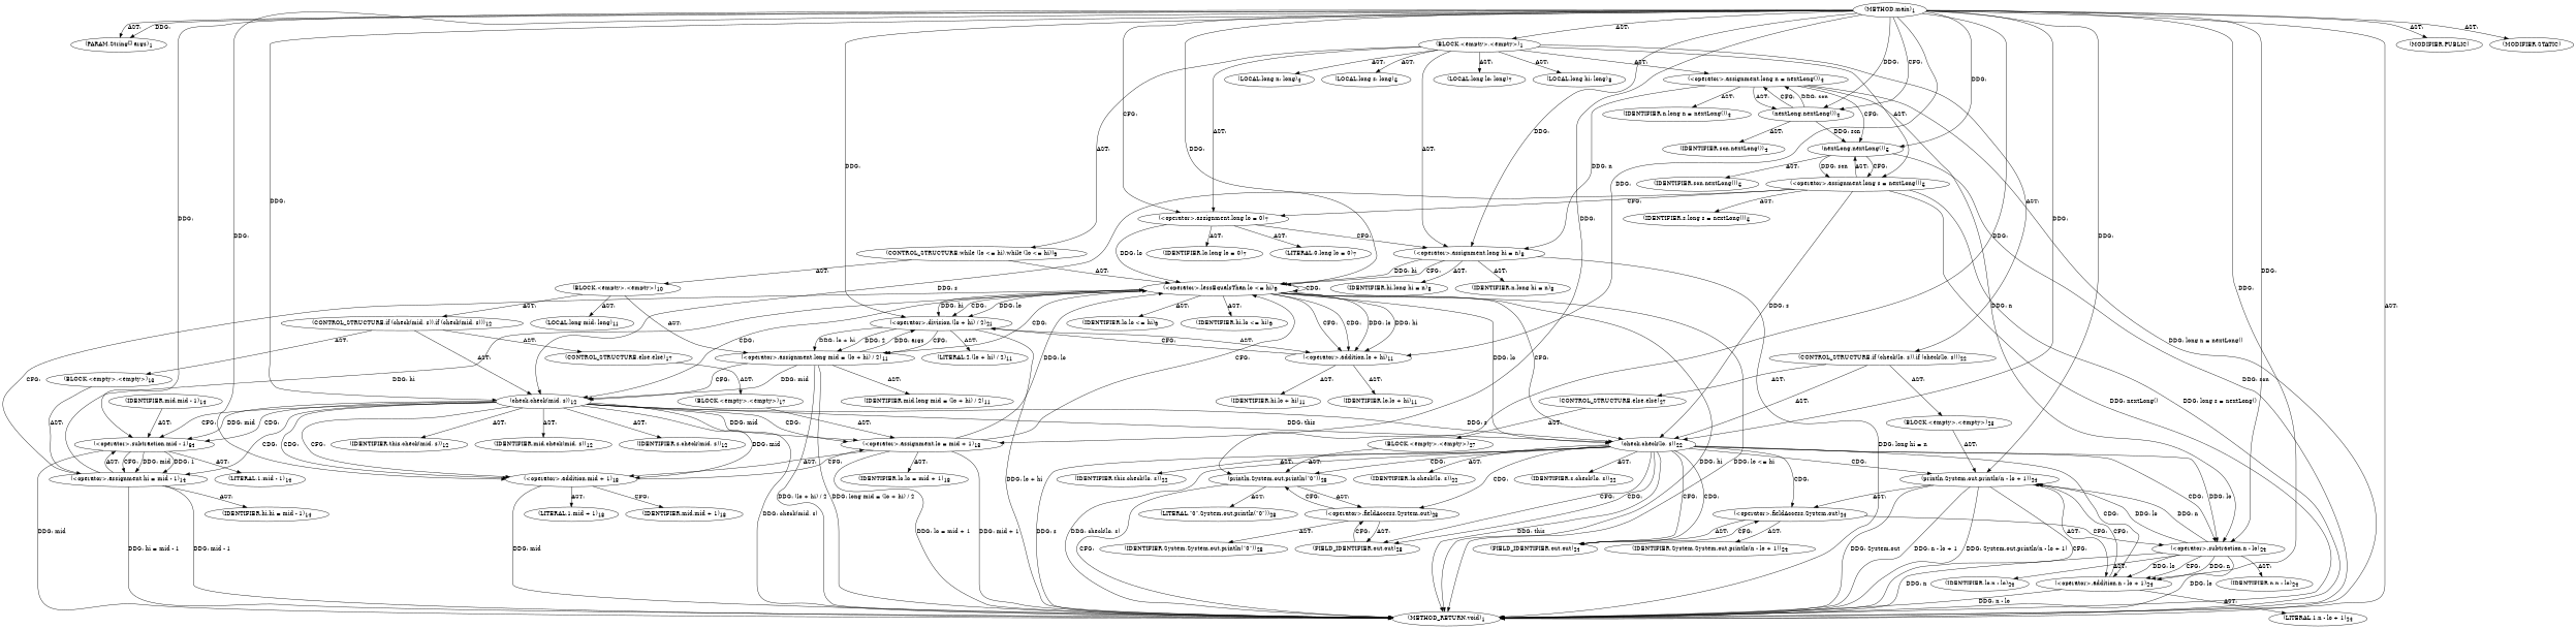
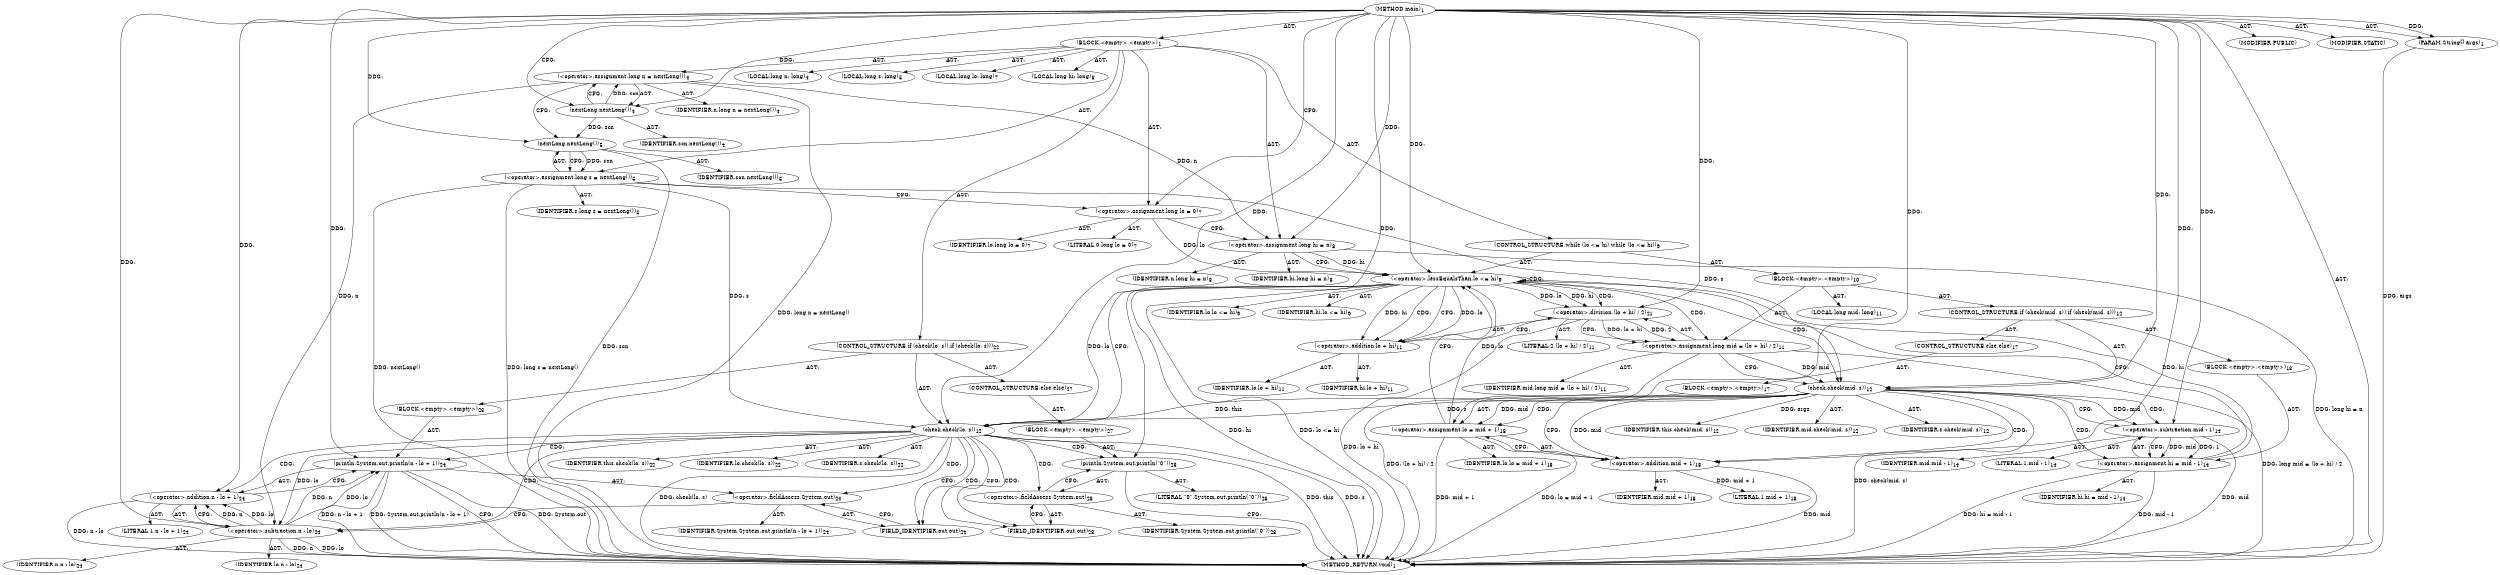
  digraph {
    n1 [label=<(METHOD,main)<SUB>1</SUB>>]
    n2 [label=<(PARAM,String[] args)<SUB>1</SUB>>]
    n3 [label=<(BLOCK,&lt;empty&gt;,&lt;empty&gt;)<SUB>1</SUB>>]
    n4 [label=<(nextLong,nextLong())<SUB>4</SUB>>]
    n5 [label=<(nextLong,nextLong())<SUB>5</SUB>>]
    n6 [label=<(&lt;operator&gt;.assignment,long lo = 0)<SUB>7</SUB>>]
    n7 [label=<(&lt;operator&gt;.assignment,long hi = n)<SUB>8</SUB>>]
    n8 [label=<(&lt;operator&gt;.lessEqualsThan,lo &lt;= hi)<SUB>9</SUB>>]
    n9 [label=<(&lt;operator&gt;.division,(lo + hi) / 2)<SUB>21</SUB>>]
    n10 [label=<(&lt;operator&gt;.addition,lo + hi)<SUB>11</SUB>>]
    n11 [label=<(check,check(mid, s))<SUB>12</SUB>>]
-   n12 [label=<(&lt;operator&gt;.subtraction,mid - 1)<SUB>64</SUB>>]
+   n12 [label=<(&lt;operator&gt;.subtraction,mid - 1)<SUB>14</SUB>>]
    n13 [label=<(&lt;operator&gt;.assignment,lo = mid + 1)<SUB>18</SUB>>]
    n14 [label=<(&lt;operator&gt;.addition,mid + 1)<SUB>18</SUB>>]
-   n15 [label=<(check,check(lo, s))<SUB>22</SUB>>]
+   n15 [label=<(check,check(lo, s))<SUB>12</SUB>>]
    n16 [label=<(println,System.out.println(n - lo + 1))<SUB>24</SUB>>]
    n17 [label=<(&lt;operator&gt;.addition,n - lo + 1)<SUB>24</SUB>>]
    n18 [label=<(&lt;operator&gt;.subtraction,n - lo)<SUB>24</SUB>>]
    n19 [label=<(println,System.out.println(&quot;0&quot;))<SUB>28</SUB>>]
    n20 [label=<(MODIFIER,PUBLIC)>]
    n21 [label=<(MODIFIER,STATIC)>]
    n22 [label=<(METHOD_RETURN,void)<SUB>1</SUB>>]
    n23 [label=<(LOCAL,long n: long)<SUB>4</SUB>>]
    n24 [label=<(&lt;operator&gt;.assignment,long n = nextLong())<SUB>4</SUB>>]
    n25 [label=<(LOCAL,long s: long)<SUB>5</SUB>>]
    n26 [label=<(&lt;operator&gt;.assignment,long s = nextLong())<SUB>5</SUB>>]
    n27 [label=<(LOCAL,long lo: long)<SUB>7</SUB>>]
    n28 [label=<(LOCAL,long hi: long)<SUB>8</SUB>>]
    n29 [label=<(CONTROL_STRUCTURE,while (lo &lt;= hi),while (lo &lt;= hi))<SUB>9</SUB>>]
    n30 [label=<(CONTROL_STRUCTURE,if (check(lo, s)),if (check(lo, s)))<SUB>22</SUB>>]
    n31 [label=<(IDENTIFIER,scn,nextLong())<SUB>4</SUB>>]
    n32 [label=<(IDENTIFIER,scn,nextLong())<SUB>5</SUB>>]
    n33 [label=<(IDENTIFIER,lo,long lo = 0)<SUB>7</SUB>>]
    n34 [label=<(LITERAL,0,long lo = 0)<SUB>7</SUB>>]
    n35 [label=<(IDENTIFIER,hi,long hi = n)<SUB>8</SUB>>]
    n36 [label=<(IDENTIFIER,n,long hi = n)<SUB>8</SUB>>]
    n37 [label=<(IDENTIFIER,lo,lo &lt;= hi)<SUB>9</SUB>>]
    n38 [label=<(IDENTIFIER,hi,lo &lt;= hi)<SUB>9</SUB>>]
    n39 [label=<(&lt;operator&gt;.assignment,long mid = (lo + hi) / 2)<SUB>11</SUB>>]
    n40 [label=<(LITERAL,2,(lo + hi) / 2)<SUB>11</SUB>>]
    n41 [label=<(IDENTIFIER,lo,lo + hi)<SUB>11</SUB>>]
    n42 [label=<(IDENTIFIER,hi,lo + hi)<SUB>11</SUB>>]
    n43 [label=<(IDENTIFIER,this,check(mid, s))<SUB>12</SUB>>]
    n44 [label=<(IDENTIFIER,mid,check(mid, s))<SUB>12</SUB>>]
    n45 [label=<(IDENTIFIER,s,check(mid, s))<SUB>12</SUB>>]
    n46 [label=<(&lt;operator&gt;.assignment,hi = mid - 1)<SUB>14</SUB>>]
    n47 [label=<(IDENTIFIER,mid,mid - 1)<SUB>14</SUB>>]
    n48 [label=<(LITERAL,1,mid - 1)<SUB>14</SUB>>]
    n49 [label=<(IDENTIFIER,lo,lo = mid + 1)<SUB>18</SUB>>]
    n50 [label=<(IDENTIFIER,mid,mid + 1)<SUB>18</SUB>>]
    n51 [label=<(LITERAL,1,mid + 1)<SUB>18</SUB>>]
    n52 [label=<(IDENTIFIER,this,check(lo, s))<SUB>22</SUB>>]
    n53 [label=<(IDENTIFIER,lo,check(lo, s))<SUB>22</SUB>>]
    n54 [label=<(IDENTIFIER,s,check(lo, s))<SUB>22</SUB>>]
    n55 [label=<(&lt;operator&gt;.fieldAccess,System.out)<SUB>24</SUB>>]
    n56 [label=<(FIELD_IDENTIFIER,out,out)<SUB>24</SUB>>]
    n57 [label=<(&lt;operator&gt;.fieldAccess,System.out)<SUB>28</SUB>>]
    n58 [label=<(FIELD_IDENTIFIER,out,out)<SUB>28</SUB>>]
    n59 [label=<(LITERAL,1,n - lo + 1)<SUB>24</SUB>>]
    n60 [label=<(IDENTIFIER,n,n - lo)<SUB>24</SUB>>]
    n61 [label=<(IDENTIFIER,lo,n - lo)<SUB>24</SUB>>]
    n62 [label=<(LITERAL,&quot;0&quot;,System.out.println(&quot;0&quot;))<SUB>28</SUB>>]
    n63 [label=<(IDENTIFIER,n,long n = nextLong())<SUB>4</SUB>>]
    n64 [label=<(IDENTIFIER,s,long s = nextLong())<SUB>5</SUB>>]
    n65 [label=<(BLOCK,&lt;empty&gt;,&lt;empty&gt;)<SUB>10</SUB>>]
    n66 [label=<(BLOCK,&lt;empty&gt;,&lt;empty&gt;)<SUB>23</SUB>>]
    n67 [label=<(CONTROL_STRUCTURE,else,else)<SUB>27</SUB>>]
    n68 [label=<(LOCAL,long mid: long)<SUB>11</SUB>>]
    n69 [label=<(CONTROL_STRUCTURE,if (check(mid, s)),if (check(mid, s)))<SUB>12</SUB>>]
    n70 [label=<(IDENTIFIER,mid,long mid = (lo + hi) / 2)<SUB>11</SUB>>]
    n71 [label=<(BLOCK,&lt;empty&gt;,&lt;empty&gt;)<SUB>13</SUB>>]
    n72 [label=<(CONTROL_STRUCTURE,else,else)<SUB>17</SUB>>]
    n73 [label=<(BLOCK,&lt;empty&gt;,&lt;empty&gt;)<SUB>17</SUB>>]
    n74 [label=<(IDENTIFIER,hi,hi = mid - 1)<SUB>14</SUB>>]
    n75 [label=<(BLOCK,&lt;empty&gt;,&lt;empty&gt;)<SUB>27</SUB>>]
    n76 [label=<(IDENTIFIER,System,System.out.println(n - lo + 1))<SUB>24</SUB>>]
    n77 [label=<(IDENTIFIER,System,System.out.println(&quot;0&quot;))<SUB>28</SUB>>]
    n1 -> n2 [label="AST: "]
    n1 -> n2 [label="DDG: "]
    n1 -> n3 [label="AST: "]
    n1 -> n4 [label="CFG: "]
    n1 -> n4 [label="DDG: "]
    n1 -> n5 [label="DDG: "]
    n1 -> n6 [label="CFG: "]
    n1 -> n7 [label="DDG: "]
    n1 -> n8 [label="DDG: "]
    n1 -> n9 [label="DDG: "]
-   n1 -> n10 [label="DDG: "]
    n1 -> n11 [label="DDG: "]
    n1 -> n12 [label="DDG: "]
    n1 -> n13 [label="DDG: "]
    n1 -> n14 [label="DDG: "]
    n1 -> n15 [label="DDG: "]
    n1 -> n16 [label="DDG: "]
    n1 -> n17 [label="DDG: "]
    n1 -> n18 [label="DDG: "]
    n1 -> n19 [label="DDG: "]
    n1 -> n20 [label="AST: "]
    n1 -> n21 [label="AST: "]
    n1 -> n22 [label="AST: "]
+   n2 -> n22 [label="DDG: args"]
    n3 -> n6 [label="AST: "]
    n3 -> n7 [label="AST: "]
    n3 -> n23 [label="AST: "]
    n3 -> n24 [label="AST: "]
    n3 -> n25 [label="AST: "]
    n3 -> n26 [label="AST: "]
    n3 -> n27 [label="AST: "]
    n3 -> n28 [label="AST: "]
    n3 -> n29 [label="AST: "]
    n3 -> n30 [label="AST: "]
    n4 -> n5 [label="DDG: scn"]
    n4 -> n24 [label="CFG: "]
    n4 -> n24 [label="DDG: scn"]
    n4 -> n31 [label="AST: "]
    n5 -> n22 [label="DDG: scn"]
    n5 -> n26 [label="CFG: "]
    n5 -> n26 [label="DDG: scn"]
    n5 -> n32 [label="AST: "]
    n6 -> n7 [label="CFG: "]
    n6 -> n8 [label="DDG: lo"]
    n6 -> n33 [label="AST: "]
    n6 -> n34 [label="AST: "]
    n7 -> n8 [label="CFG: "]
    n7 -> n8 [label="DDG: hi"]
    n7 -> n22 [label="DDG: long hi = n"]
    n7 -> n35 [label="AST: "]
    n7 -> n36 [label="AST: "]
    n8 -> n8 [label="CDG: "]
    n8 -> n9 [label="DDG: lo"]
    n8 -> n9 [label="DDG: hi"]
    n8 -> n9 [label="CDG: "]
    n8 -> n10 [label="CFG: "]
    n8 -> n10 [label="DDG: lo"]
    n8 -> n10 [label="DDG: hi"]
    n8 -> n10 [label="CDG: "]
    n8 -> n11 [label="CDG: "]
    n8 -> n15 [label="CFG: "]
    n8 -> n15 [label="DDG: lo"]
    n8 -> n22 [label="DDG: hi"]
    n8 -> n22 [label="DDG: lo &lt;= hi"]
    n8 -> n37 [label="AST: "]
    n8 -> n38 [label="AST: "]
    n8 -> n39 [label="CDG: "]
    n9 -> n10 [label="AST: "]
    n9 -> n22 [label="DDG: lo + hi"]
    n9 -> n39 [label="CFG: "]
    n9 -> n39 [label="DDG: lo + hi"]
    n9 -> n39 [label="DDG: 2"]
    n9 -> n40 [label="AST: "]
    n10 -> n9 [label="CFG: "]
    n10 -> n41 [label="AST: "]
    n10 -> n42 [label="AST: "]
    n11 -> n12 [label="CFG: "]
    n11 -> n12 [label="DDG: mid"]
    n11 -> n12 [label="CDG: "]
    n11 -> n13 [label="DDG: mid"]
    n11 -> n13 [label="CDG: "]
    n11 -> n14 [label="CFG: "]
    n11 -> n14 [label="DDG: mid"]
    n11 -> n14 [label="CDG: "]
    n11 -> n15 [label="DDG: this"]
    n11 -> n15 [label="DDG: s"]
    n11 -> n22 [label="DDG: check(mid, s)"]
-   n11 -> n43 [label="AST: "]
+   n11 -> n43 [label="DDG: args"]
    n11 -> n44 [label="AST: "]
    n11 -> n45 [label="AST: "]
    n11 -> n46 [label="CDG: "]
    n12 -> n22 [label="DDG: mid"]
    n12 -> n46 [label="CFG: "]
    n12 -> n46 [label="DDG: mid"]
    n12 -> n46 [label="DDG: 1"]
-   n47 -> n12 [label="AST: "]
+   n12 -> n47 [label="AST: "]
    n12 -> n48 [label="AST: "]
    n13 -> n8 [label="CFG: "]
    n13 -> n8 [label="DDG: lo"]
    n13 -> n14 [label="AST: "]
    n13 -> n22 [label="DDG: mid + 1"]
    n13 -> n22 [label="DDG: lo = mid + 1"]
    n13 -> n49 [label="AST: "]
    n14 -> n13 [label="CFG: "]
    n14 -> n22 [label="DDG: mid"]
-   n14 -> n50 [label="CFG: "]
-   n14 -> n51 [label="AST: "]
+   n14 -> n50 [label="AST: "]
+   n14 -> n51 [label="DDG: mid + 1"]
    n15 -> n16 [label="CDG: "]
    n15 -> n17 [label="CDG: "]
    n15 -> n18 [label="DDG: lo"]
    n15 -> n18 [label="CDG: "]
    n15 -> n19 [label="CDG: "]
    n15 -> n22 [label="DDG: this"]
    n15 -> n22 [label="DDG: s"]
    n15 -> n22 [label="DDG: check(lo, s)"]
    n15 -> n52 [label="AST: "]
    n15 -> n53 [label="AST: "]
    n15 -> n54 [label="AST: "]
    n15 -> n55 [label="CDG: "]
    n15 -> n56 [label="CFG: "]
    n15 -> n56 [label="CDG: "]
    n15 -> n57 [label="CDG: "]
    n15 -> n58 [label="CFG: "]
    n15 -> n58 [label="CDG: "]
    n16 -> n17 [label="AST: "]
    n16 -> n22 [label="CFG: "]
    n16 -> n22 [label="DDG: System.out"]
    n16 -> n22 [label="DDG: n - lo + 1"]
    n16 -> n22 [label="DDG: System.out.println(n - lo + 1)"]
    n16 -> n55 [label="AST: "]
    n17 -> n16 [label="CFG: "]
+   n17 -> n18 [label="AST: "]
    n17 -> n22 [label="DDG: n - lo"]
    n17 -> n59 [label="AST: "]
    n18 -> n16 [label="DDG: n"]
    n18 -> n16 [label="DDG: lo"]
    n18 -> n17 [label="CFG: "]
    n18 -> n17 [label="DDG: n"]
    n18 -> n17 [label="DDG: lo"]
    n18 -> n22 [label="DDG: n"]
    n18 -> n22 [label="DDG: lo"]
    n18 -> n60 [label="AST: "]
    n18 -> n61 [label="AST: "]
    n19 -> n22 [label="CFG: "]
    n19 -> n57 [label="AST: "]
    n19 -> n62 [label="AST: "]
    n24 -> n4 [label="AST: "]
    n24 -> n5 [label="CFG: "]
    n24 -> n7 [label="DDG: n"]
    n24 -> n18 [label="DDG: n"]
    n24 -> n22 [label="DDG: long n = nextLong()"]
    n24 -> n63 [label="AST: "]
    n26 -> n5 [label="AST: "]
    n26 -> n6 [label="CFG: "]
    n26 -> n11 [label="DDG: s"]
    n26 -> n15 [label="DDG: s"]
    n26 -> n22 [label="DDG: nextLong()"]
    n26 -> n22 [label="DDG: long s = nextLong()"]
    n26 -> n64 [label="AST: "]
    n29 -> n8 [label="AST: "]
    n29 -> n65 [label="AST: "]
    n30 -> n15 [label="AST: "]
    n30 -> n66 [label="AST: "]
    n30 -> n67 [label="AST: "]
-   n39 -> n9 [label="DDG: args"]
+   n39 -> n9 [label="AST: "]
    n39 -> n11 [label="CFG: "]
    n39 -> n11 [label="DDG: mid"]
    n39 -> n22 [label="DDG: (lo + hi) / 2"]
    n39 -> n22 [label="DDG: long mid = (lo + hi) / 2"]
    n39 -> n70 [label="AST: "]
    n46 -> n8 [label="CFG: "]
    n46 -> n8 [label="DDG: hi"]
    n46 -> n12 [label="AST: "]
    n46 -> n22 [label="DDG: mid - 1"]
    n46 -> n22 [label="DDG: hi = mid - 1"]
    n46 -> n74 [label="AST: "]
    n55 -> n18 [label="CFG: "]
    n55 -> n56 [label="AST: "]
    n55 -> n76 [label="AST: "]
    n56 -> n55 [label="CFG: "]
    n57 -> n19 [label="CFG: "]
    n57 -> n58 [label="AST: "]
    n57 -> n77 [label="AST: "]
    n58 -> n57 [label="CFG: "]
    n65 -> n39 [label="AST: "]
    n65 -> n68 [label="AST: "]
    n65 -> n69 [label="AST: "]
    n66 -> n16 [label="AST: "]
    n67 -> n75 [label="AST: "]
    n69 -> n11 [label="AST: "]
    n69 -> n71 [label="AST: "]
    n69 -> n72 [label="AST: "]
    n71 -> n46 [label="AST: "]
    n72 -> n73 [label="AST: "]
    n73 -> n13 [label="AST: "]
    n75 -> n19 [label="AST: "]
  }
